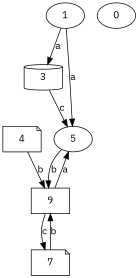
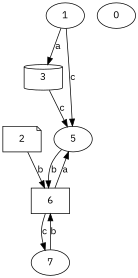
  strict digraph {
    fontname="IBM Plex Sans"
    node [fontname="IBM Plex Sans" shape=ellipse]
    edge [fontname="IBM Plex Sans"]
    3 [shape=cylinder]
    5
-   6 [shape=box label=9]
-   7 [shape=note]
+   6 [shape=box]
+   7
    0
    1
-   2 [shape=note label=4]
+   2 [shape=note]
    3 -> 5 [label=c]
    5 -> 6 [label=b]
    6 -> 5 [label=a]
    6 -> 7 [label=c]
    7 -> 6 [label=b]
    1 -> 3 [label=a]
-   1 -> 5 [label=a]
+   1 -> 5 [label=c]
    2 -> 6 [label=b]
  }
